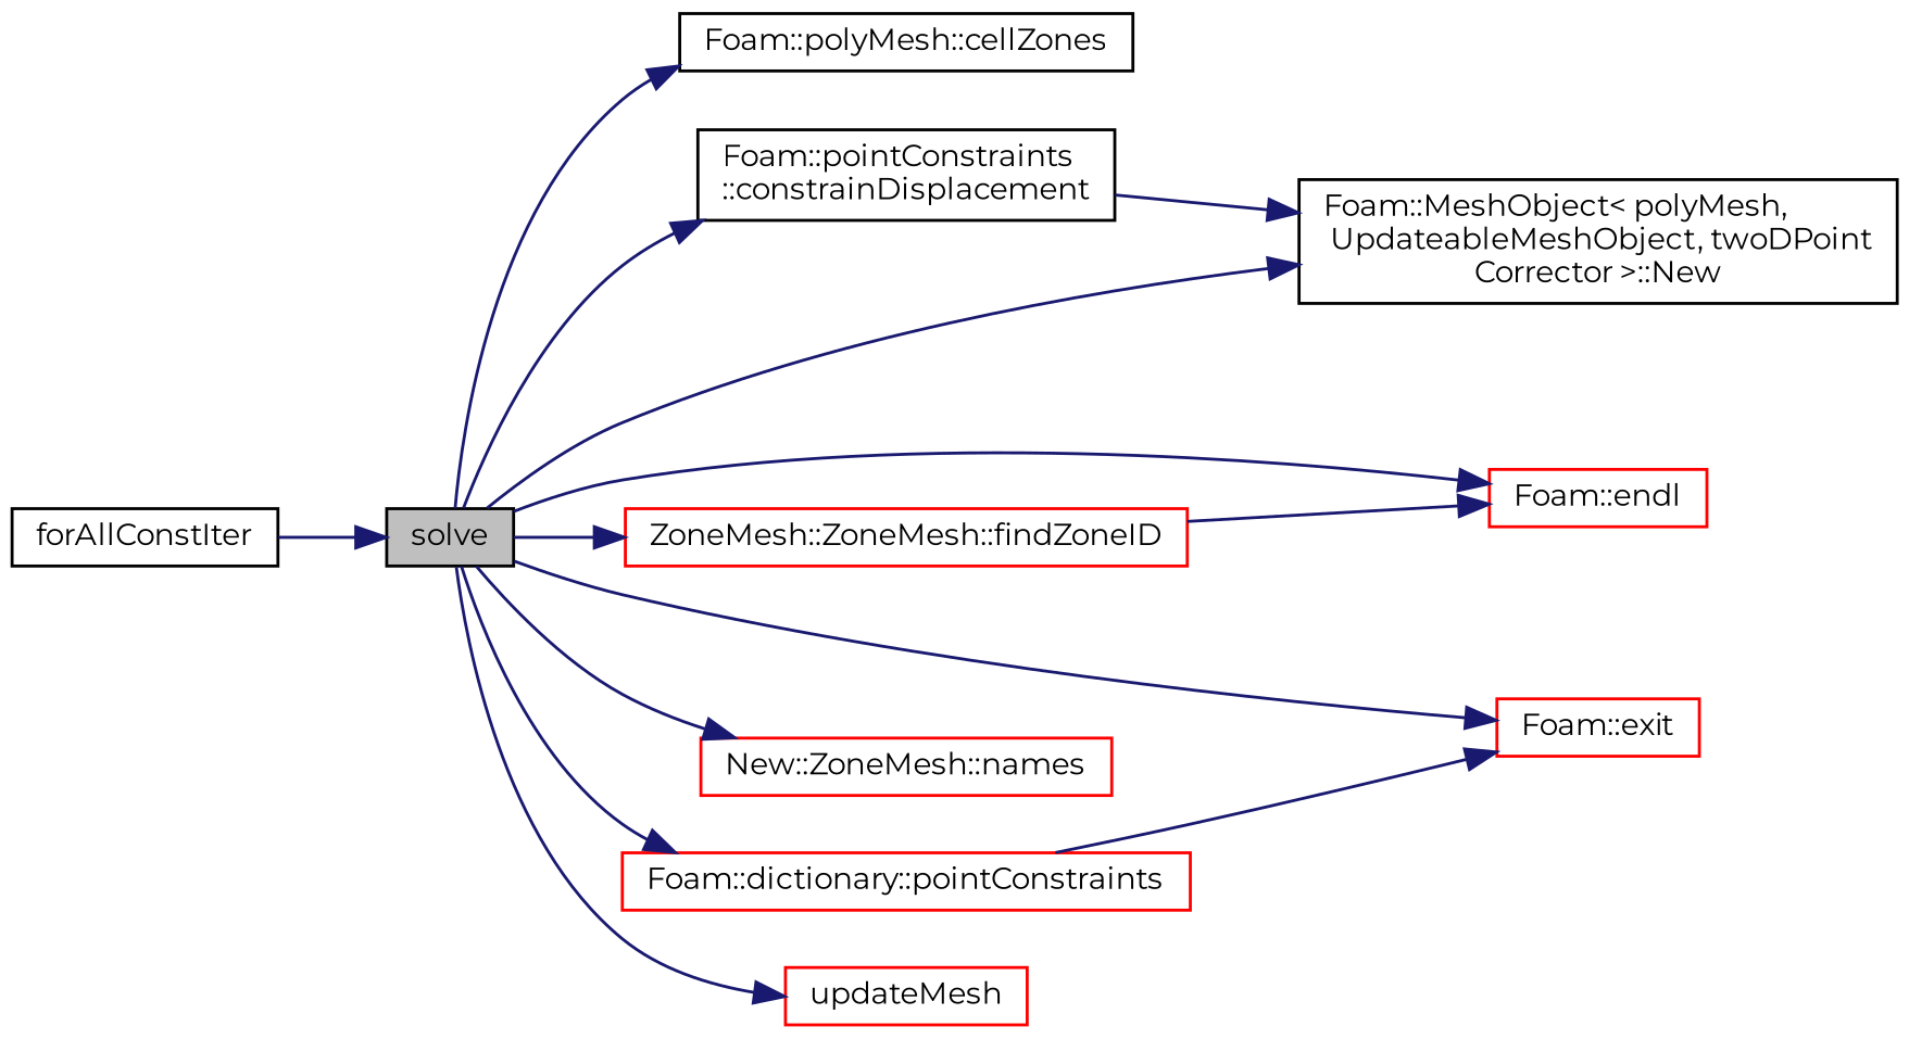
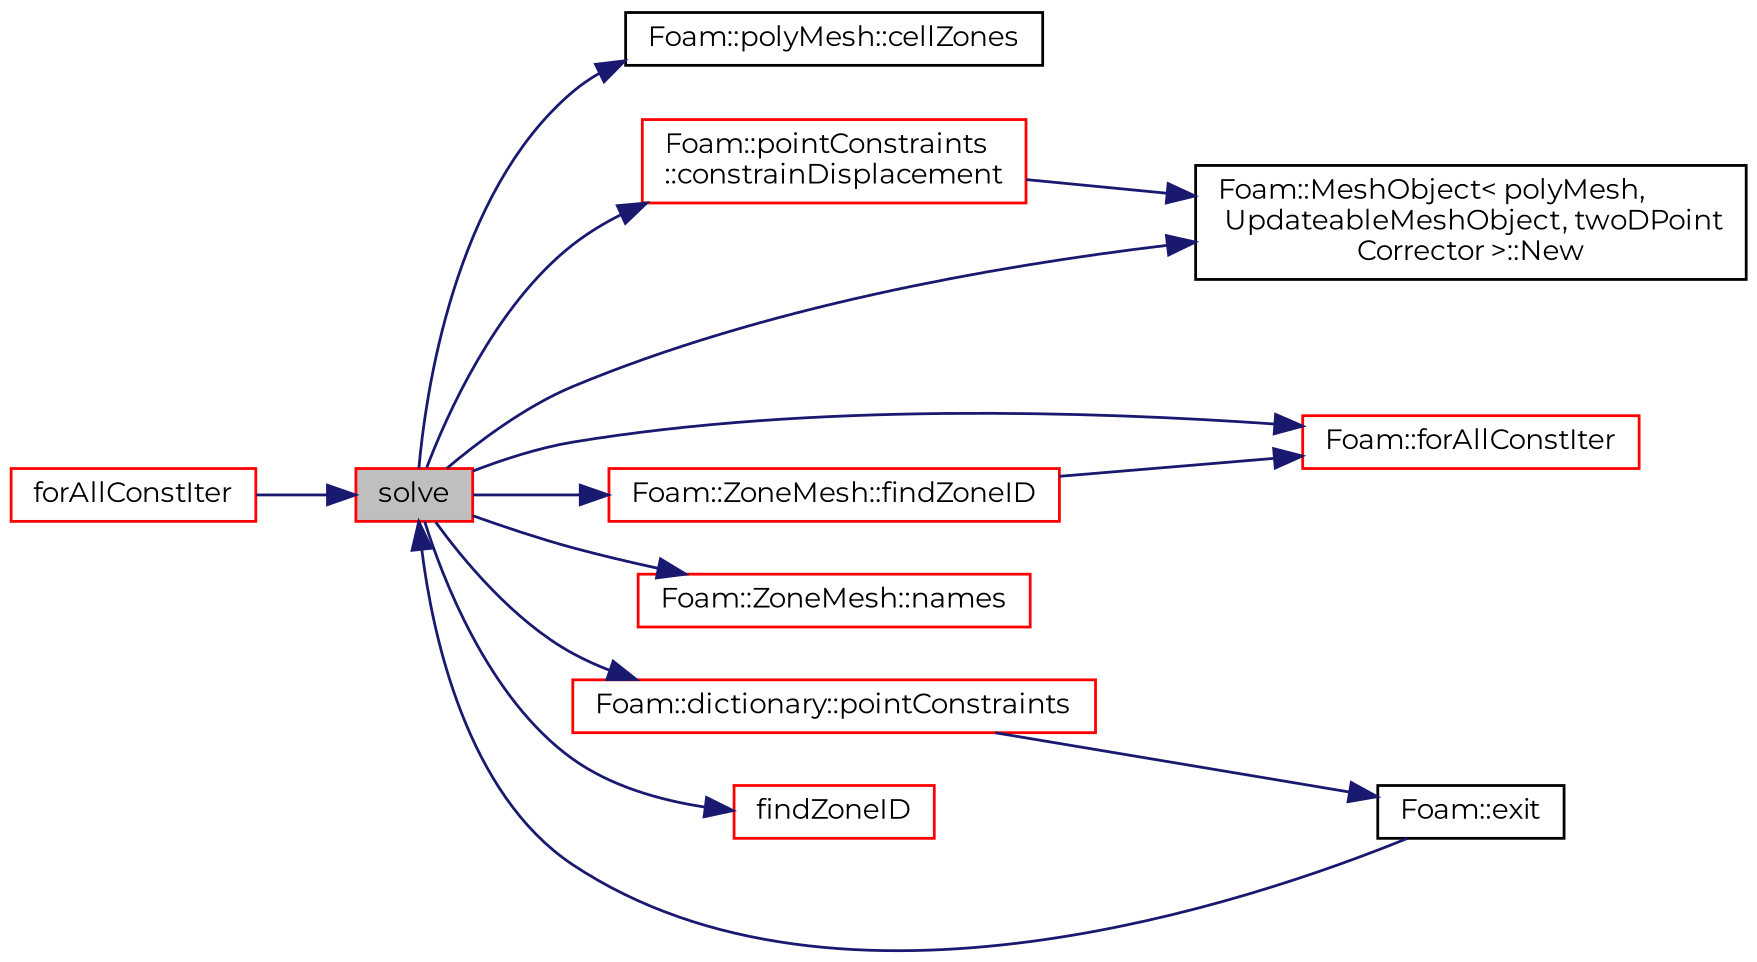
  digraph {
    fontname=Montserrat
    rankdir=LR
    node [color=red fontname=Montserrat fontsize=10 shape=record]
    edge [color=midnightblue fontname=Montserrat fontsize=10 labelfontname=Helvetica labelfontsize=10 style=solid]
-   n1 [color=black fillcolor=grey75 fontcolor=black height=0.2 label=solve style=filled width=0.4]
+   n1 [fillcolor=grey75 fontcolor=black height=0.2 label=solve style=filled width=0.4]
    n2 [color=black height=0.2 label="Foam::polyMesh::cellZones" width=0.4]
-   n3 [color=black height=0.2 label="Foam::pointConstraints\l::constrainDisplacement" width=0.4]
+   n3 [height=0.2 label="Foam::pointConstraints\l::constrainDisplacement" width=0.4]
    n4 [color=black height=0.2 label="Foam::MeshObject\< polyMesh,\l UpdateableMeshObject, twoDPoint\lCorrector \>::New" width=0.4]
-   n5 [height=0.2 label="Foam::endl" width=0.4]
-   n6 [height=0.2 label="Foam::exit" width=0.4]
-   n7 [height=0.2 label="ZoneMesh::ZoneMesh::findZoneID" width=0.4]
-   n8 [height=0.2 label="New::ZoneMesh::names" width=0.4]
+   n5 [height=0.2 label="Foam::forAllConstIter" width=0.4]
+   n6 [color=black height=0.2 label="Foam::exit" width=0.4]
+   n7 [height=0.2 label="Foam::ZoneMesh::findZoneID" width=0.4]
+   n8 [height=0.2 label="Foam::ZoneMesh::names" width=0.4]
    n9 [height=0.2 label="Foam::dictionary::pointConstraints" width=0.4]
-   n10 [height=0.2 label=updateMesh width=0.4]
-   n11 [color=black height=0.2 label=forAllConstIter width=0.4]
+   n10 [height=0.2 label=findZoneID width=0.4]
+   n11 [height=0.2 label=forAllConstIter width=0.4]
    n1 -> n2
    n1 -> n3
    n1 -> n4
    n1 -> n5
-   n1 -> n6
+   n6 -> n1
    n1 -> n7
    n1 -> n8
    n1 -> n9
    n1 -> n10
    n3 -> n4
    n7 -> n5
    n9 -> n6
    n11 -> n1
  }
